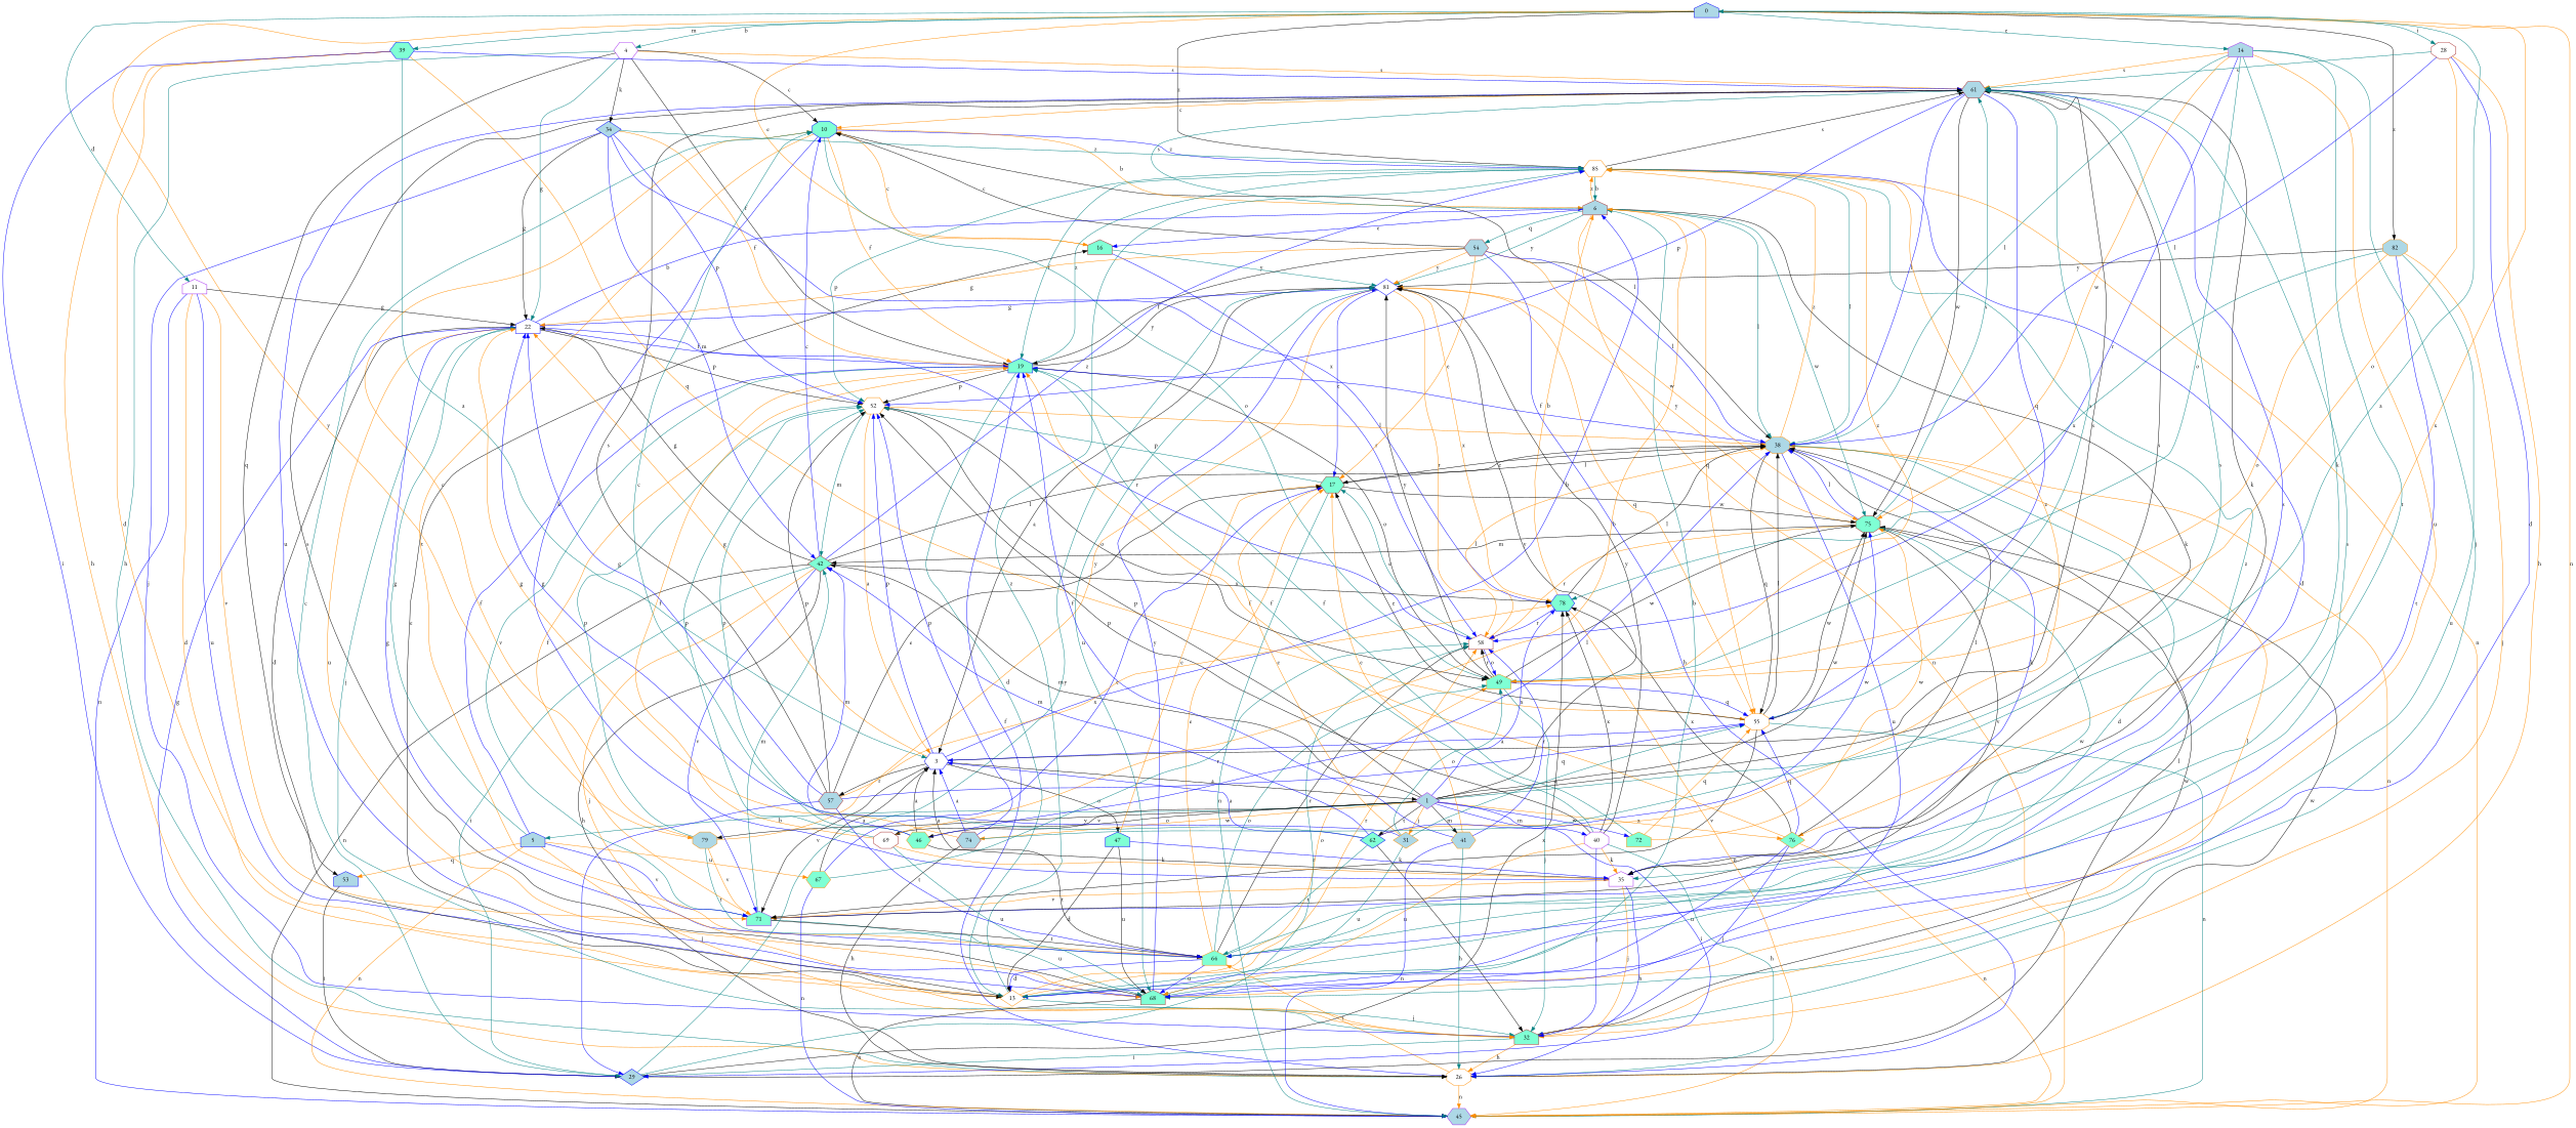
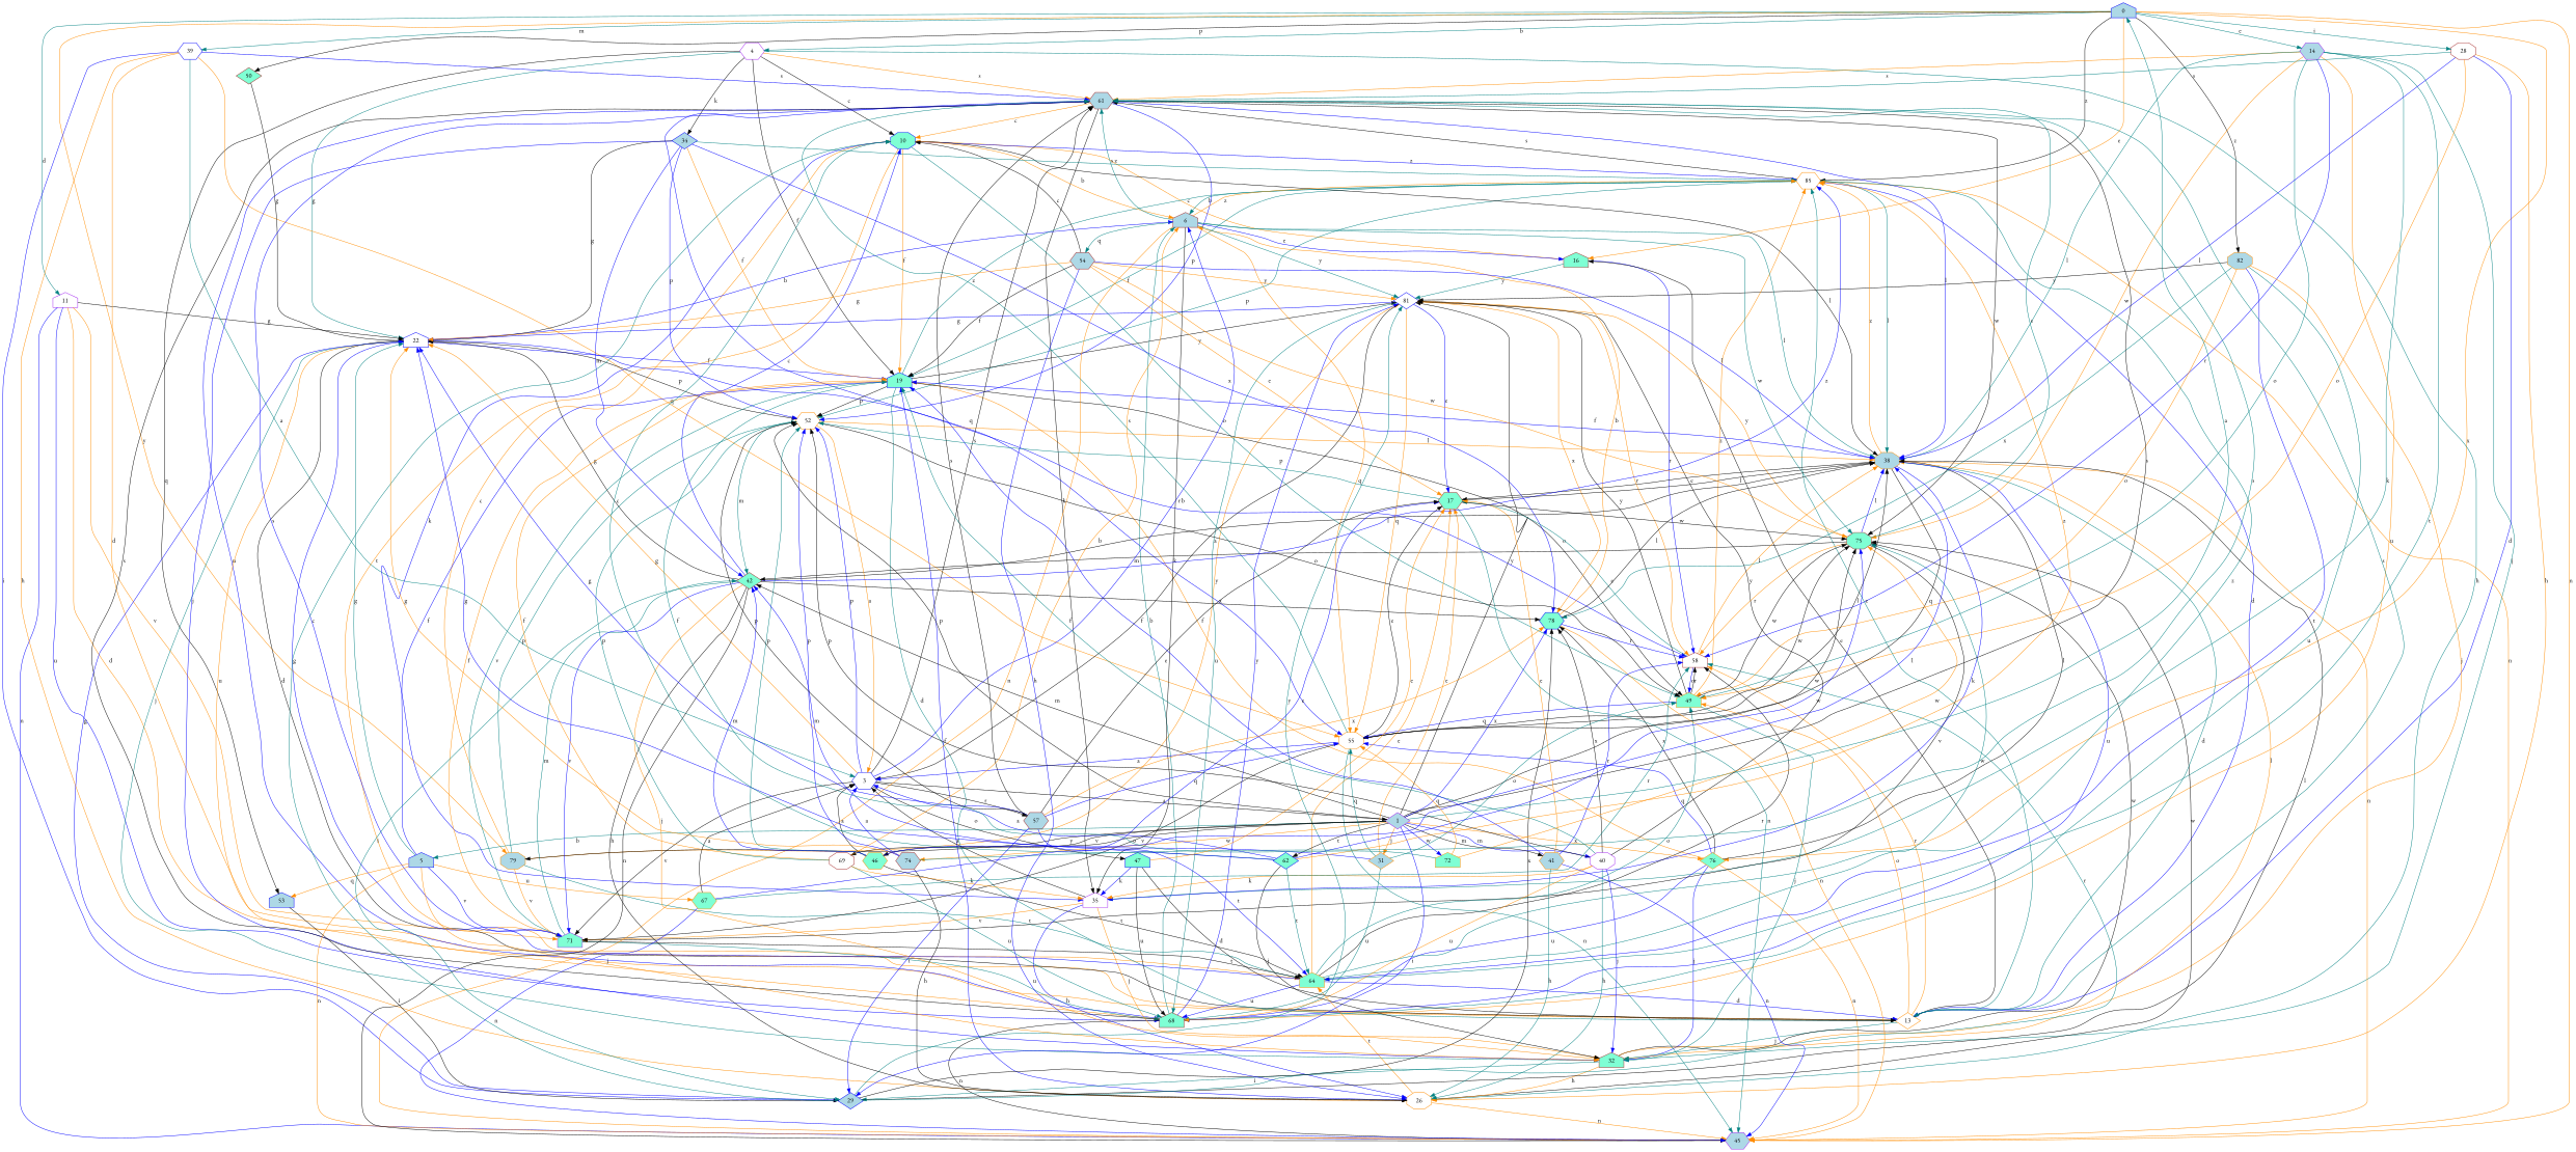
  strict digraph {
    fontname="EB Garamond"
    node [color=darkorange fillcolor=aquamarine fontname="EB Garamond" shape=house style=filled]
    edge [color=black fontname="EB Garamond"]
    0 [color=blue fillcolor=lightblue]
    4 [color=purple fillcolor=white shape=hexagon]
    11 [color=purple fillcolor=white]
-   14 [color=purple fillcolor=lightblue]
+   14 [color=purple fillcolor=lightblue shape=hexagon]
    16 [color=brown]
    28 [color=brown fillcolor=white shape=octagon]
-   39 [color=blue shape=hexagon]
+   39 [color=blue fillcolor=white shape=hexagon]
    45 [color=purple fillcolor=lightblue shape=hexagon]
+   50 [color=brown shape=diamond]
    76 [shape=diamond]
    79 [fillcolor=lightblue shape=octagon]
    82 [fillcolor=lightblue shape=octagon]
    85 [fillcolor=white shape=hexagon]
    61 [color=brown fillcolor=lightblue shape=hexagon]
    22 [color=blue fillcolor=white]
    10 [color=blue shape=octagon]
    19 [color=blue]
    26 [fillcolor=white shape=octagon]
    34 [color=blue fillcolor=lightblue shape=diamond]
    53 [color=blue fillcolor=lightblue]
    71 [color=purple]
    13 [fillcolor=white shape=diamond]
    68 [color=brown]
    75 [color=brown shape=octagon]
    32 [color=brown]
    35 [color=purple fillcolor=white]
    38 [fillcolor=lightblue shape=octagon]
    49
    64
    58 [color=brown fillcolor=white]
    81 [color=blue fillcolor=white shape=diamond]
    29 [color=blue fillcolor=lightblue shape=diamond]
    3 [color=blue fillcolor=white shape=hexagon]
    55 [fillcolor=white shape=octagon]
    78 [color=blue shape=hexagon]
    52 [fillcolor=white shape=hexagon]
    6 [color=brown fillcolor=lightblue]
    1 [color=purple fillcolor=lightblue shape=diamond]
    5 [color=blue fillcolor=lightblue]
    31 [fillcolor=lightblue shape=diamond]
    40 [color=purple fillcolor=white shape=octagon]
    41 [fillcolor=lightblue shape=hexagon]
    42 [color=brown shape=diamond]
    46 [shape=hexagon]
    62 [color=blue shape=diamond]
    69 [color=brown fillcolor=white shape=octagon]
    72
    74 [color=brown fillcolor=lightblue shape=hexagon]
    67 [shape=hexagon]
    17 [color=brown shape=hexagon]
    47 [color=blue]
    57 [color=brown fillcolor=lightblue shape=hexagon]
    54 [color=brown fillcolor=lightblue shape=hexagon]
    0 -> 4 [color=teal label=b]
    0 -> 11 [color=teal label=d]
    0 -> 14 [color=teal label=e]
    0 -> 16 [color=darkorange label=e]
    0 -> 28 [color=teal label=i]
    0 -> 39 [color=teal label=m]
    0 -> 45 [color=darkorange label=n]
+   0 -> 50 [label=p]
    0 -> 76 [color=darkorange label=x]
    0 -> 79 [color=darkorange label=y]
    0 -> 82 [label=z]
    0 -> 85 [label=z]
    4 -> 61 [color=darkorange label=s]
    4 -> 22 [color=teal label=g]
    4 -> 10 [label=c]
    4 -> 19 [label=f]
    4 -> 26 [color=teal label=h]
    4 -> 34 [label=k]
    4 -> 53 [label=q]
    11 -> 45 [color=blue label=n]
    11 -> 22 [label=g]
    11 -> 71 [color=darkorange label=v]
    11 -> 13 [color=darkorange label=d]
    11 -> 68 [color=blue label=u]
    14 -> 61 [color=darkorange label=s]
    14 -> 68 [color=darkorange label=u]
    14 -> 75 [color=darkorange label=w]
    14 -> 32 [color=teal label=j]
    14 -> 35 [color=teal label=k]
    14 -> 38 [color=teal label=l]
    14 -> 49 [color=teal label=o]
    14 -> 64 [color=teal label=t]
    14 -> 58 [color=blue label=r]
    16 -> 10 [color=darkorange label=c]
    16 -> 58 [color=blue label=r]
    16 -> 81 [color=teal label=y]
    28 -> 61 [color=teal label=s]
    28 -> 26 [color=darkorange label=h]
    28 -> 13 [color=blue label=d]
    28 -> 38 [color=blue label=l]
    28 -> 49 [color=darkorange label=o]
    39 -> 61 [color=blue label=s]
    39 -> 26 [color=darkorange label=h]
    39 -> 13 [color=darkorange label=d]
    39 -> 29 [color=blue label=i]
    39 -> 3 [color=teal label=a]
    39 -> 55 [color=darkorange label=q]
+   50 -> 22 [label=g]
    76 -> 45 [color=darkorange label=n]
    76 -> 19 [color=darkorange label=f]
    76 -> 68 [color=blue label=u]
    76 -> 32 [color=blue label=j]
    76 -> 38 [label=l]
    76 -> 55 [color=blue label=q]
    76 -> 78 [label=x]
    79 -> 10 [color=darkorange label=c]
    79 -> 71 [color=darkorange label=v]
    79 -> 64 [color=teal label=t]
    79 -> 81 [color=darkorange label=y]
    79 -> 52 [color=teal label=p]
    82 -> 68 [color=teal label=u]
    82 -> 32 [color=darkorange label=j]
    82 -> 49 [color=darkorange label=o]
    82 -> 64 [color=blue label=t]
    82 -> 81 [label=y]
    82 -> 78 [color=teal label=x]
    85 -> 45 [color=darkorange label=n]
    85 -> 61 [label=s]
    85 -> 19 [color=teal label=f]
    85 -> 13 [color=blue label=d]
    85 -> 38 [color=teal label=l]
    85 -> 52 [color=teal label=p]
    85 -> 6 [color=teal label=b]
    61 -> 10 [color=darkorange label=c]
    61 -> 68 [color=blue label=u]
    61 -> 75 [label=w]
    61 -> 35 [label=k]
    61 -> 38 [color=blue label=l]
    61 -> 55 [color=blue label=q]
    61 -> 52 [color=blue label=p]
    22 -> 19 [color=blue label=f]
    22 -> 13 [label=d]
    22 -> 68 [color=darkorange label=u]
    22 -> 32 [color=teal label=j]
    22 -> 58 [color=blue label=r]
    22 -> 52 [label=p]
    22 -> 6 [color=blue label=b]
    10 -> 85 [color=blue label=z]
    10 -> 19 [color=darkorange label=f]
    10 -> 35 [color=blue label=k]
    10 -> 38 [label=l]
    10 -> 49 [color=teal label=o]
    10 -> 64 [color=darkorange label=t]
    10 -> 6 [color=darkorange label=b]
    19 -> 85 [color=teal label=z]
    19 -> 71 [color=teal label=v]
    19 -> 13 [color=teal label=d]
    19 -> 49 [label=o]
    19 -> 81 [label=y]
    19 -> 52 [label=p]
    26 -> 45 [color=darkorange label=n]
    26 -> 19 [color=blue label=f]
    26 -> 75 [label=w]
    26 -> 64 [color=darkorange label=t]
    34 -> 85 [color=teal label=z]
    34 -> 22 [label=g]
    34 -> 19 [color=darkorange label=f]
    34 -> 32 [color=blue label=j]
    34 -> 78 [color=blue label=x]
    34 -> 52 [color=blue label=p]
    34 -> 42 [color=blue label=m]
    53 -> 29 [label=i]
    71 -> 61 [color=blue label=s]
    71 -> 19 [color=darkorange label=f]
    71 -> 68 [color=teal label=u]
    71 -> 64 [label=t]
    71 -> 42 [color=teal label=m]
    13 -> 16 [label=e]
    13 -> 85 [color=teal label=z]
    13 -> 61 [color=teal label=s]
    13 -> 32 [color=teal label=j]
    13 -> 49 [color=darkorange label=o]
    13 -> 58 [color=darkorange label=r]
    68 -> 45 [label=n]
    68 -> 61 [label=s]
    68 -> 81 [color=blue label=y]
    68 -> 6 [color=teal label=b]
    75 -> 61 [color=teal label=s]
    75 -> 71 [label=v]
    75 -> 38 [color=blue label=l]
    75 -> 58 [color=darkorange label=r]
    75 -> 81 [color=darkorange label=y]
    75 -> 42 [label=m]
    32 -> 26 [color=darkorange label=h]
    32 -> 75 [label=w]
    32 -> 38 [color=darkorange label=l]
    32 -> 29 [color=teal label=i]
    35 -> 26 [color=blue label=h]
    35 -> 71 [color=darkorange label=v]
    35 -> 32 [color=darkorange label=j]
    35 -> 3 [label=a]
    38 -> 45 [color=darkorange label=n]
    38 -> 85 [color=darkorange label=z]
    38 -> 19 [color=blue label=f]
    38 -> 13 [color=teal label=d]
    38 -> 68 [color=blue label=u]
    38 -> 35 [color=blue label=k]
    38 -> 55 [label=q]
    38 -> 17 [label=e]
    49 -> 85 [color=darkorange label=z]
    49 -> 75 [label=w]
    49 -> 32 [color=teal label=j]
    49 -> 58 [label=r]
    49 -> 81 [label=y]
    49 -> 55 [color=blue label=q]
    64 -> 85 [color=teal label=z]
    64 -> 22 [color=blue label=g]
    64 -> 13 [color=blue label=d]
    64 -> 68 [color=blue label=u]
    64 -> 75 [color=teal label=w]
    64 -> 49 [color=teal label=o]
    64 -> 58 [label=r]
    64 -> 17 [color=darkorange label=e]
    58 -> 38 [color=darkorange label=l]
    58 -> 49 [color=blue label=o]
    58 -> 17 [color=teal label=e]
    81 -> 22 [color=blue label=g]
    81 -> 68 [color=teal label=u]
    81 -> 58 [color=darkorange label=r]
    81 -> 3 [label=a]
    81 -> 55 [color=darkorange label=q]
    81 -> 78 [color=darkorange label=x]
    81 -> 17 [color=blue label=e]
    29 -> 22 [color=blue label=g]
    29 -> 10 [color=teal label=c]
    29 -> 38 [label=l]
    29 -> 58 [color=teal label=r]
    29 -> 81 [color=teal label=y]
    29 -> 78 [label=x]
    3 -> 61 [label=s]
    3 -> 22 [color=darkorange label=g]
    3 -> 71 [label=v]
    3 -> 52 [color=blue label=p]
    3 -> 6 [color=blue label=b]
    3 -> 1 [label=a]
    3 -> 47 [label=o]
    3 -> 57 [label=r]
    55 -> 45 [color=teal label=n]
    55 -> 61 [color=teal label=s]
    55 -> 71 [label=v]
    55 -> 75 [label=w]
    55 -> 38 [label=l]
    55 -> 3 [color=blue label=a]
    55 -> 17 [label=e]
    78 -> 45 [color=darkorange label=n]
    78 -> 38 [label=l]
    78 -> 58 [color=blue label=r]
    78 -> 6 [color=darkorange label=b]
    52 -> 38 [color=darkorange label=l]
    52 -> 49 [label=o]
    52 -> 3 [color=darkorange label=a]
    52 -> 42 [color=teal label=m]
    6 -> 16 [color=blue label=e]
    6 -> 45 [color=darkorange label=n]
    6 -> 85 [color=darkorange label=z]
    6 -> 61 [color=teal label=s]
    6 -> 75 [color=teal label=w]
    6 -> 35 [label=k]
    6 -> 38 [color=teal label=l]
    6 -> 81 [color=teal label=y]
    6 -> 55 [color=darkorange label=q]
    6 -> 54 [color=teal label=q]
    1 -> 0 [color=teal label=a]
    1 -> 76 [color=darkorange label=x]
    1 -> 79 [label=y]
    1 -> 61 [label=s]
    1 -> 75 [label=w]
    1 -> 81 [label=y]
    1 -> 29 [color=blue label=i]
    1 -> 78 [color=blue label=x]
    1 -> 52 [label=p]
    1 -> 5 [color=teal label=b]
    1 -> 31 [color=darkorange label=j]
    1 -> 40 [color=blue label=m]
    1 -> 41 [label=m]
    1 -> 42 [label=m]
    1 -> 46 [label=o]
    1 -> 62 [label=t]
    1 -> 69 [label=v]
    1 -> 72 [color=blue label=w]
    1 -> 74 [color=darkorange label=w]
    5 -> 45 [color=darkorange label=n]
    5 -> 22 [color=teal label=g]
    5 -> 19 [color=blue label=f]
    5 -> 53 [color=darkorange label=q]
    5 -> 71 [color=blue label=v]
    5 -> 32 [color=darkorange label=j]
    5 -> 67 [color=darkorange label=u]
    31 -> 22 [color=blue label=g]
    31 -> 68 [color=teal label=u]
    31 -> 49 [color=teal label=o]
    31 -> 55 [color=teal label=q]
    31 -> 17 [color=darkorange label=e]
    40 -> 19 [color=teal label=f]
    40 -> 26 [color=teal label=h]
    40 -> 68 [color=darkorange label=u]
    40 -> 32 [color=blue label=j]
    40 -> 35 [color=darkorange label=k]
    40 -> 81 [label=y]
    40 -> 78 [label=x]
    40 -> 52 [label=p]
    41 -> 45 [color=blue label=n]
    41 -> 19 [color=blue label=f]
    41 -> 26 [color=teal label=h]
    41 -> 58 [color=blue label=r]
    41 -> 17 [color=darkorange label=e]
    42 -> 45 [label=n]
    42 -> 85 [color=blue label=z]
    42 -> 22 [label=g]
    42 -> 10 [color=blue label=c]
    42 -> 26 [label=h]
    42 -> 71 [color=blue label=v]
    42 -> 32 [color=darkorange label=j]
    42 -> 38 [label=l]
    42 -> 29 [color=teal label=i]
    42 -> 78 [label=x]
    46 -> 38 [color=blue label=l]
    46 -> 64 [label=t]
    46 -> 3 [label=a]
    46 -> 52 [color=teal label=p]
    46 -> 42 [color=blue label=m]
    62 -> 85 [color=darkorange label=z]
    62 -> 10 [color=teal label=c]
    62 -> 75 [color=blue label=w]
    62 -> 32 [label=j]
    62 -> 64 [color=teal label=t]
    62 -> 3 [color=blue label=a]
    62 -> 42 [color=blue label=m]
    69 -> 19 [color=darkorange label=f]
    69 -> 68 [color=teal label=u]
    69 -> 35 [color=darkorange label=k]
    69 -> 52 [color=teal label=p]
    69 -> 6 [color=darkorange label=b]
    72 -> 19 [color=teal label=f]
    72 -> 75 [color=darkorange label=w]
    72 -> 55 [color=darkorange label=q]
    74 -> 61 [color=teal label=s]
    74 -> 22 [color=darkorange label=g]
    74 -> 26 [label=h]
    74 -> 3 [color=blue label=a]
    74 -> 52 [color=blue label=p]
    67 -> 45 [color=blue label=n]
    67 -> 58 [color=teal label=r]
    67 -> 3 [label=a]
    67 -> 17 [color=blue label=e]
    17 -> 45 [color=teal label=n]
    17 -> 75 [label=w]
    17 -> 38 [label=l]
    17 -> 52 [color=teal label=p]
    47 -> 13 [label=d]
    47 -> 68 [label=u]
    47 -> 35 [color=blue label=k]
    47 -> 17 [color=darkorange label=e]
    57 -> 61 [label=s]
    57 -> 22 [color=blue label=g]
    57 -> 64 [color=blue label=t]
    57 -> 29 [color=blue label=i]
    57 -> 55 [color=blue label=q]
    57 -> 78 [color=darkorange label=x]
    57 -> 52 [label=p]
    57 -> 17 [label=e]
    54 -> 22 [color=darkorange label=g]
    54 -> 10 [label=c]
    54 -> 19 [label=f]
    54 -> 26 [color=blue label=h]
    54 -> 75 [color=darkorange label=w]
    54 -> 38 [color=blue label=l]
    54 -> 81 [color=darkorange label=y]
    54 -> 17 [color=darkorange label=e]
  }
